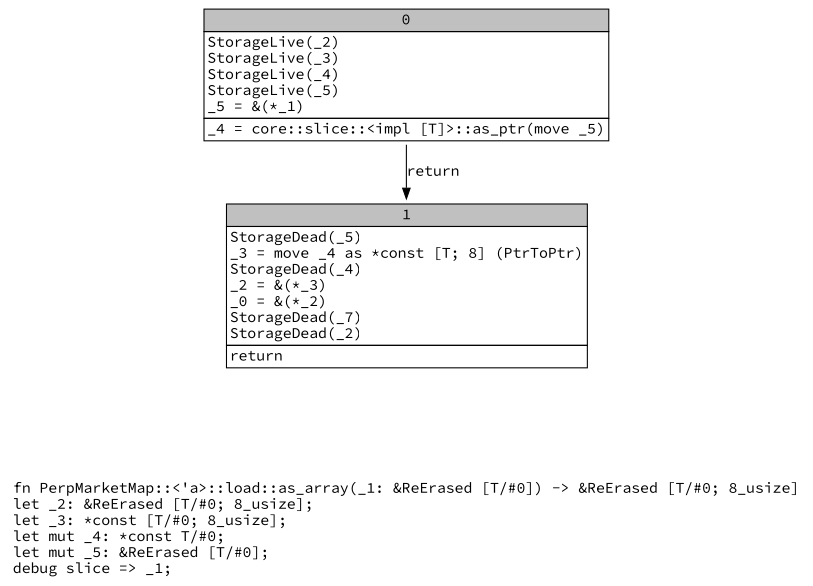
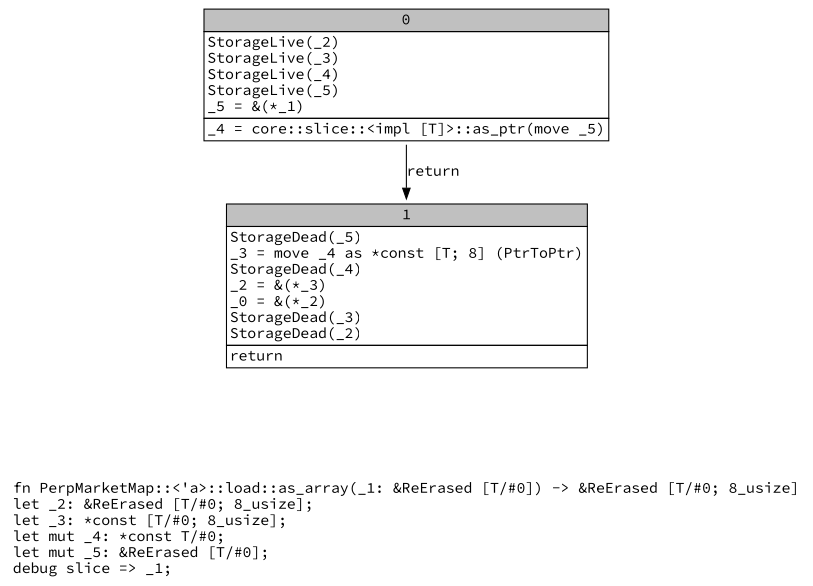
  digraph {
    fontname="Source Code Pro"
    label=<fn PerpMarketMap::&lt;'a&gt;::load::as_array(_1: &amp;ReErased [T/#0]) -&gt; &amp;ReErased [T/#0; 8_usize]<br align="left"/>let _2: &amp;ReErased [T/#0; 8_usize];<br align="left"/>let _3: *const [T/#0; 8_usize];<br align="left"/>let mut _4: *const T/#0;<br align="left"/>let mut _5: &amp;ReErased [T/#0];<br align="left"/>debug slice =&gt; _1;<br align="left"/>>
    node [fontname="Source Code Pro" shape=none]
    n1 [label=<<table border="0" cellborder="1" cellspacing="0"><tr><td bgcolor="gray" align="center" colspan="1">0</td></tr><tr><td align="left" balign="left">StorageLive(_2)<br/>StorageLive(_3)<br/>StorageLive(_4)<br/>StorageLive(_5)<br/>_5 = &amp;(*_1)<br/></td></tr><tr><td align="left">_4 = core::slice::&lt;impl [T]&gt;::as_ptr(move _5)</td></tr></table>>]
-   n2 [label=<<table border="0" cellborder="1" cellspacing="0"><tr><td bgcolor="gray" align="center" colspan="1">1</td></tr><tr><td align="left" balign="left">StorageDead(_5)<br/>_3 = move _4 as *const [T; 8] (PtrToPtr)<br/>StorageDead(_4)<br/>_2 = &amp;(*_3)<br/>_0 = &amp;(*_2)<br/>StorageDead(_7)<br/>StorageDead(_2)<br/></td></tr><tr><td align="left">return</td></tr></table>>]
+   n2 [label=<<table border="0" cellborder="1" cellspacing="0"><tr><td bgcolor="gray" align="center" colspan="1">1</td></tr><tr><td align="left" balign="left">StorageDead(_5)<br/>_3 = move _4 as *const [T; 8] (PtrToPtr)<br/>StorageDead(_4)<br/>_2 = &amp;(*_3)<br/>_0 = &amp;(*_2)<br/>StorageDead(_3)<br/>StorageDead(_2)<br/></td></tr><tr><td align="left">return</td></tr></table>>]
    n1 -> n2 [fontname="Source Code Pro" label=return]
  }
